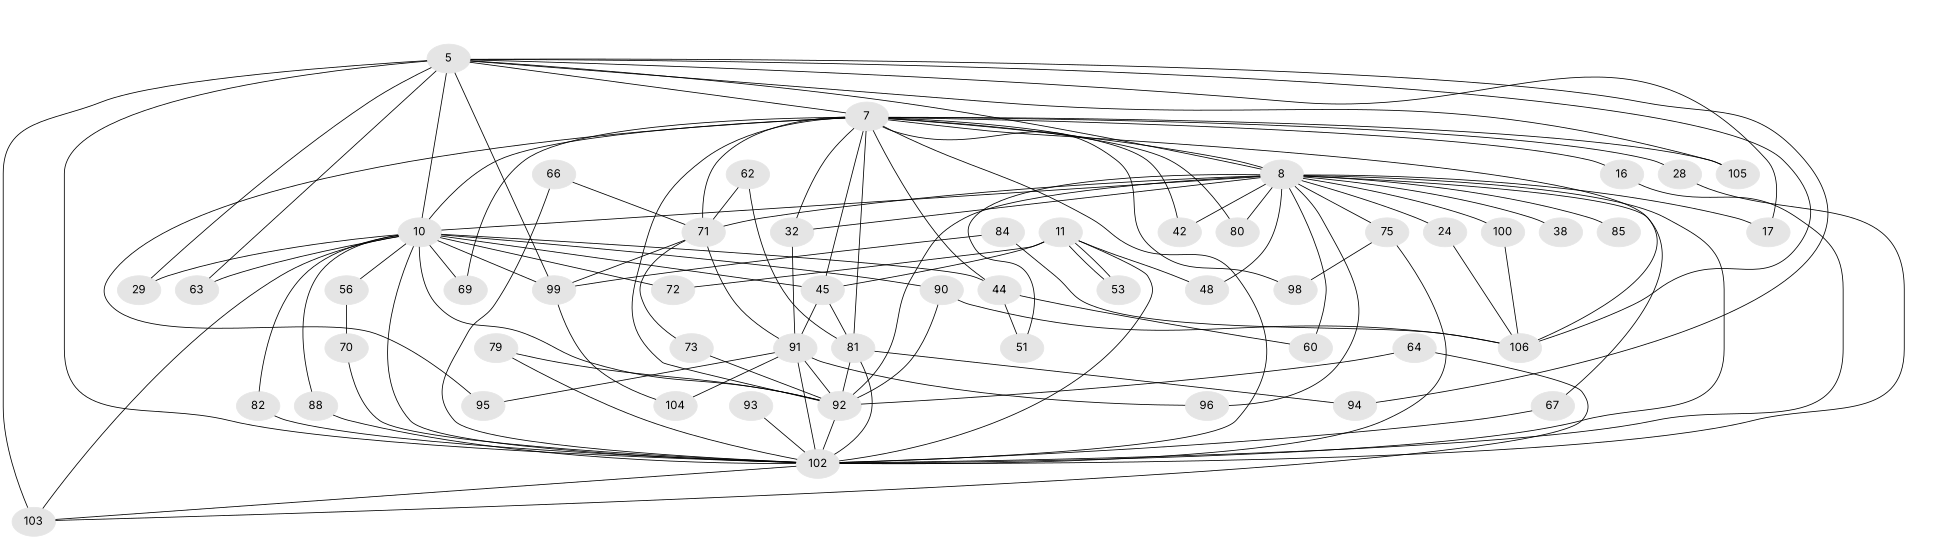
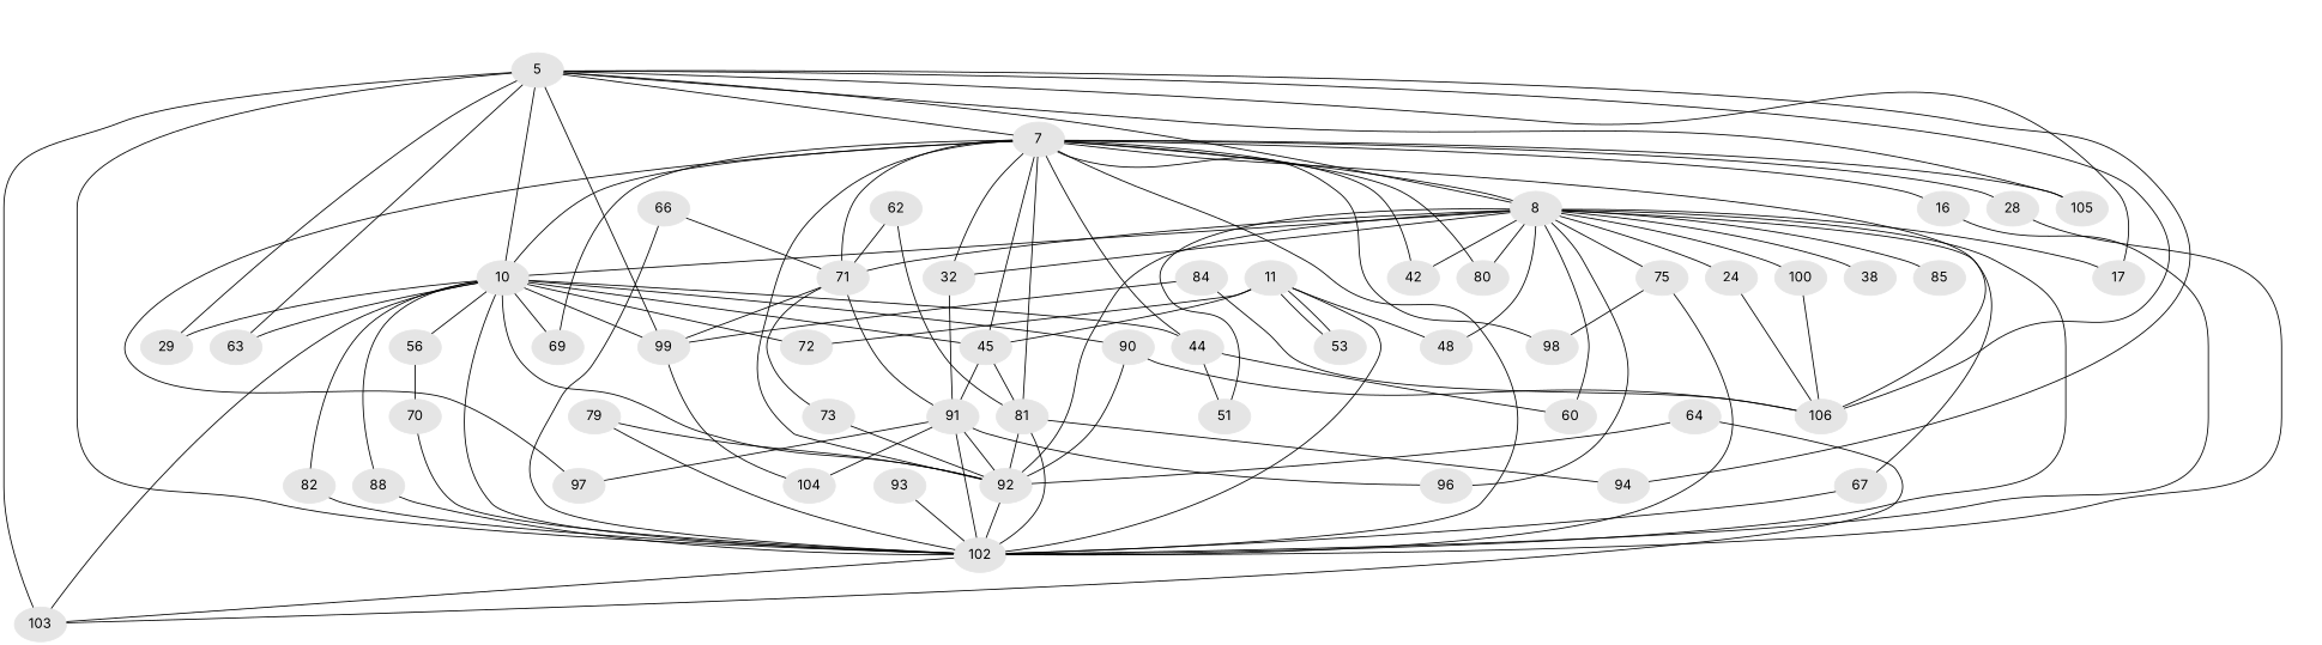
  graph {
    fontname=Inter
    node [color=gray90 fontname=Inter style=filled]
    edge [fontname=Inter]
    5 [super="+2"]
    7 [super="+4"]
    8 [super="+6"]
    10 [super="+9"]
    17
    29
    63
    94
    n9 [label=99 super="+30+49"]
    102 [super="+68+65+99+101"]
    103 [super="+87+36"]
    105
    106 [super="+34"]
    16
    28
    32 [super="+13"]
    42
    44 [super="+39"]
    45 [super="+25"]
    69 [super="+18+22"]
    71 [super="+14+61"]
    80
    81 [super="+78"]
    92 [super="+27+83+77+59+89"]
-   95
+   95 [label=97]
    98
    24
    38
    48
    51
    60
    67
    75 [super="+35"]
    85 [super="+37"]
    96 [super="+26+12"]
    100
    56 [super="+54+52"]
    72
    82
    88
    90
    104
    91 [super="+40+43+76+86"]
    73
    70
    11
    53
    62
    64
    66
    79
    84
    93
    5 -- 7 [weight=4]
    5 -- 8 [weight=4]
    5 -- 10 [weight=4]
    5 -- 17
    5 -- 29
    5 -- 63
    5 -- 94
    5 -- n9
    5 -- 102 [weight=5]
    5 -- 103 [weight=2]
    5 -- 105
    5 -- 106
    7 -- 8 [weight=4]
    7 -- 10 [weight=4]
    7 -- 102 [weight=5]
    7 -- 105
    7 -- 106 [weight=2]
    7 -- 16
    7 -- 28
    7 -- 32
    7 -- 42
    7 -- 44
    7 -- 45
    7 -- 69 [weight=2]
    7 -- 71 [weight=3]
    7 -- 80
    7 -- 81 [weight=4]
    7 -- 92 [weight=4]
    7 -- 95
    7 -- 98
    8 -- 10 [weight=4]
    8 -- 17
    8 -- 102 [weight=7]
    8 -- 32 [weight=2]
    8 -- 42
    8 -- 71
    8 -- 80
    8 -- 92 [weight=5]
    8 -- 24
    8 -- 38 [weight=2]
    8 -- 48
    8 -- 51
    8 -- 60
    8 -- 67
    8 -- 75 [weight=2]
    8 -- 85 [weight=3]
    8 -- 96 [weight=4]
    8 -- 100
    10 -- 29
    10 -- 63
    10 -- n9 [weight=3]
    10 -- 102 [weight=6]
    10 -- 103
    10 -- 44 [weight=2]
    10 -- 45
    10 -- 69 [weight=2]
    10 -- 92
    10 -- 56 [weight=4]
    10 -- 72
    10 -- 82
    10 -- 88
    10 -- 90
    n9 -- 104
    102 -- 103
    16 -- 102
    28 -- 102
    32 -- 91
    44 -- 51
    44 -- 60
    45 -- 81
    45 -- 91
    71 -- n9
    71 -- 91
    71 -- 73
    81 -- 94
    81 -- 102
    81 -- 92
    92 -- 102
    24 -- 106
    67 -- 102
    75 -- 102
    75 -- 98
    100 -- 106
    56 -- 70
    82 -- 102
    88 -- 102
    90 -- 106
    90 -- 92
    91 -- 102
    91 -- 92
    91 -- 95
    91 -- 96 [weight=3]
    91 -- 104
    73 -- 92
    70 -- 102
    11 -- 102 [weight=2]
    11 -- 45
    11 -- 48
    11 -- 72
    11 -- 53
    11 -- 53
    62 -- 71
    62 -- 81
    64 -- 103
    64 -- 92
    66 -- 102
    66 -- 71
    79 -- 102
    79 -- 92
    84 -- n9
    84 -- 106
    93 -- 102 [weight=2]
  }
